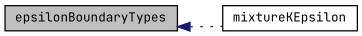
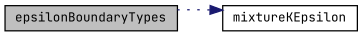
  digraph {
    rankdir=LR
    fontname="JetBrains Mono"
    node [color=black fontname="JetBrains Mono" fontsize=10 shape=record]
    n1 [fillcolor=grey75 fontcolor=black height=0.2 label=epsilonBoundaryTypes style=filled width=0.4]
    n2 [height=0.2 label=mixtureKEpsilon width=0.4]
-   n1 -> n2 [color=midnightblue dir=back fontname="JetBrains Mono" fontsize=10 labelfontname=Helvetica labelfontsize=10 style=dotted]
+   n2 -> n1 [color=midnightblue dir=back fontname="JetBrains Mono" fontsize=10 labelfontname=Helvetica labelfontsize=10 style=dotted]
  }
